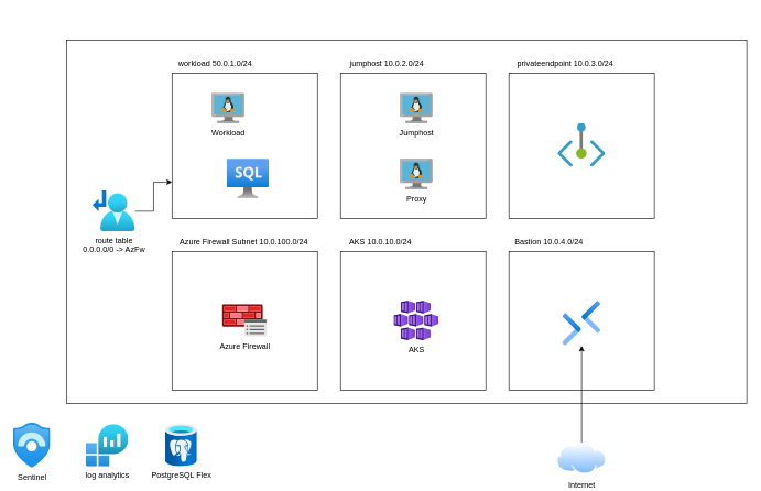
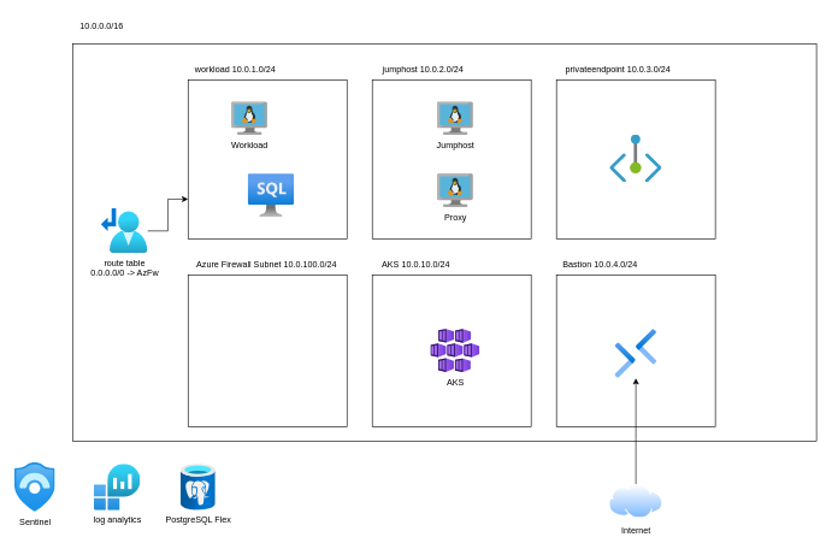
  <mxCell id="0" />
  <mxCell id="1" parent="0" />
  <mxCell id="2" value="" style="rounded=0;whiteSpace=wrap;html=1;" parent="1" vertex="1"><mxGeometry x="100" y="60" width="1030" height="550" as="geometry" /></mxCell>
+ <mxCell id="3" value="10.0.0.0/16" style="text;html=1;align=center;verticalAlign=middle;resizable=0;points=[];autosize=1;strokeColor=none;fillColor=none;" parent="1" vertex="1"><mxGeometry x="100" y="20" width="80" height="30" as="geometry" /></mxCell>
  <mxCell id="4" value="" style="rounded=0;whiteSpace=wrap;html=1;" parent="1" vertex="1"><mxGeometry x="260" y="110" width="220" height="220" as="geometry" /></mxCell>
- <mxCell id="5" value="workload 50.0.1.0/24" style="text;html=1;align=center;verticalAlign=middle;resizable=0;points=[];autosize=1;strokeColor=none;fillColor=none;" parent="1" vertex="1"><mxGeometry x="260" y="80" width="130" height="30" as="geometry" /></mxCell>
+ <mxCell id="5" value="workload 10.0.1.0/24" style="text;html=1;align=center;verticalAlign=middle;resizable=0;points=[];autosize=1;strokeColor=none;fillColor=none;" parent="1" vertex="1"><mxGeometry x="260" y="80" width="130" height="30" as="geometry" /></mxCell>
  <mxCell id="6" value="jumphost 10.0.2.0/24" style="text;html=1;align=center;verticalAlign=middle;resizable=0;points=[];autosize=1;strokeColor=none;fillColor=none;" parent="1" vertex="1"><mxGeometry x="515" y="80" width="140" height="30" as="geometry" /></mxCell>
  <mxCell id="7" value="" style="rounded=0;whiteSpace=wrap;html=1;" parent="1" vertex="1"><mxGeometry x="515" y="110" width="220" height="220" as="geometry" /></mxCell>
  <mxCell id="8" value="" style="rounded=0;whiteSpace=wrap;html=1;" parent="1" vertex="1"><mxGeometry x="260" y="380" width="220" height="210" as="geometry" /></mxCell>
  <mxCell id="9" value="Azure Firewall Subnet 10.0.100.0/24&amp;nbsp;" style="text;html=1;align=center;verticalAlign=middle;resizable=0;points=[];autosize=1;strokeColor=none;fillColor=none;" parent="1" vertex="1"><mxGeometry x="260" y="350" width="220" height="30" as="geometry" /></mxCell>
- <mxCell id="10" value="Azure Firewall" style="image;aspect=fixed;html=1;points=[];align=center;fontSize=12;image=img/lib/azure2/networking/Azure_Firewall_Policy.svg;" parent="1" vertex="1"><mxGeometry x="336" y="460.34" width="68" height="49.32" as="geometry" /></mxCell>
  <mxCell id="11" style="edgeStyle=orthogonalEdgeStyle;rounded=0;orthogonalLoop=1;jettySize=auto;html=1;entryX=0;entryY=0.75;entryDx=0;entryDy=0;" parent="1" source="12" target="4" edge="1"><mxGeometry relative="1" as="geometry" /></mxCell>
  <mxCell id="12" value="route table&lt;div&gt;0.0.0.0/0 -&amp;gt; AzFw&lt;/div&gt;" style="image;aspect=fixed;html=1;points=[];align=center;fontSize=12;image=img/lib/azure2/networking/Route_Tables.svg;" parent="1" vertex="1"><mxGeometry x="140" y="288" width="64" height="62" as="geometry" /></mxCell>
  <mxCell id="13" value="log analytics" style="image;aspect=fixed;html=1;points=[];align=center;fontSize=12;image=img/lib/azure2/analytics/Log_Analytics_Workspaces.svg;" parent="1" vertex="1"><mxGeometry x="130" y="642" width="64" height="64" as="geometry" /></mxCell>
  <mxCell id="14" value="PostgreSQL Flex" style="image;aspect=fixed;html=1;points=[];align=center;fontSize=12;image=img/lib/azure2/databases/Azure_Database_PostgreSQL_Server.svg;" parent="1" vertex="1"><mxGeometry x="250" y="642" width="48" height="64" as="geometry" /></mxCell>
  <mxCell id="15" value="Workload" style="image;sketch=0;aspect=fixed;html=1;points=[];align=center;fontSize=12;image=img/lib/mscae/VM_Linux.svg;" parent="1" vertex="1"><mxGeometry x="320" y="140" width="50" height="46" as="geometry" /></mxCell>
  <mxCell id="16" value="Jumphost" style="image;sketch=0;aspect=fixed;html=1;points=[];align=center;fontSize=12;image=img/lib/mscae/VM_Linux.svg;" parent="1" vertex="1"><mxGeometry x="605" y="140" width="50" height="46" as="geometry" /></mxCell>
  <mxCell id="17" value="Proxy" style="image;sketch=0;aspect=fixed;html=1;points=[];align=center;fontSize=12;image=img/lib/mscae/VM_Linux.svg;" parent="1" vertex="1"><mxGeometry x="605" y="240" width="50" height="46" as="geometry" /></mxCell>
  <mxCell id="18" value="AKS 10.0.10.0/24" style="text;html=1;align=center;verticalAlign=middle;resizable=0;points=[];autosize=1;strokeColor=none;fillColor=none;" parent="1" vertex="1"><mxGeometry x="515" y="350" width="120" height="30" as="geometry" /></mxCell>
  <mxCell id="19" value="" style="rounded=0;whiteSpace=wrap;html=1;" parent="1" vertex="1"><mxGeometry x="515" y="380" width="220" height="210" as="geometry" /></mxCell>
  <mxCell id="20" value="AKS" style="image;aspect=fixed;html=1;points=[];align=center;fontSize=12;image=img/lib/azure2/containers/Kubernetes_Services.svg;" parent="1" vertex="1"><mxGeometry x="596" y="455" width="68" height="60" as="geometry" /></mxCell>
  <mxCell id="21" value="" style="rounded=0;whiteSpace=wrap;html=1;" parent="1" vertex="1"><mxGeometry x="770" y="110" width="220" height="220" as="geometry" /></mxCell>
  <mxCell id="22" value="privateendpoint 10.0.3.0/24" style="text;html=1;align=center;verticalAlign=middle;resizable=0;points=[];autosize=1;strokeColor=none;fillColor=none;" parent="1" vertex="1"><mxGeometry x="770" y="80" width="170" height="30" as="geometry" /></mxCell>
  <mxCell id="23" value="" style="image;aspect=fixed;html=1;points=[];align=center;fontSize=12;image=img/lib/azure2/networking/Private_Endpoint.svg;" parent="1" vertex="1"><mxGeometry x="844" y="186" width="72" height="66" as="geometry" /></mxCell>
  <mxCell id="24" value="" style="image;aspect=fixed;html=1;points=[];align=center;fontSize=12;image=img/lib/azure2/databases/Azure_SQL_VM.svg;" vertex="1" parent="1"><mxGeometry x="343" y="240" width="64" height="60" as="geometry" /></mxCell>
  <mxCell id="25" value="Sentinel" style="image;aspect=fixed;html=1;points=[];align=center;fontSize=12;image=img/lib/azure2/security/Azure_Sentinel.svg;" vertex="1" parent="1"><mxGeometry x="20" y="640" width="56.0" height="68" as="geometry" /></mxCell>
  <mxCell id="26" value="" style="rounded=0;whiteSpace=wrap;html=1;" vertex="1" parent="1"><mxGeometry x="770" y="380" width="220" height="210" as="geometry" /></mxCell>
  <mxCell id="27" value="Bastion 10.0.4.0/24" style="text;html=1;align=center;verticalAlign=middle;resizable=0;points=[];autosize=1;strokeColor=none;fillColor=none;" vertex="1" parent="1"><mxGeometry x="765" y="350" width="130" height="30" as="geometry" /></mxCell>
  <mxCell id="28" value="" style="image;aspect=fixed;html=1;points=[];align=center;fontSize=12;image=img/lib/azure2/networking/Bastions.svg;" vertex="1" parent="1"><mxGeometry x="851" y="455" width="58.0" height="68" as="geometry" /></mxCell>
  <mxCell id="29" style="edgeStyle=orthogonalEdgeStyle;rounded=0;orthogonalLoop=1;jettySize=auto;html=1;" edge="1" parent="1" source="30" target="28"><mxGeometry relative="1" as="geometry" /></mxCell>
  <mxCell id="30" value="Internet" style="image;aspect=fixed;perimeter=ellipsePerimeter;html=1;align=center;shadow=0;dashed=0;spacingTop=3;image=img/lib/active_directory/internet_cloud.svg;" vertex="1" parent="1"><mxGeometry x="842.5" y="670" width="75" height="47.25" as="geometry" /></mxCell>
